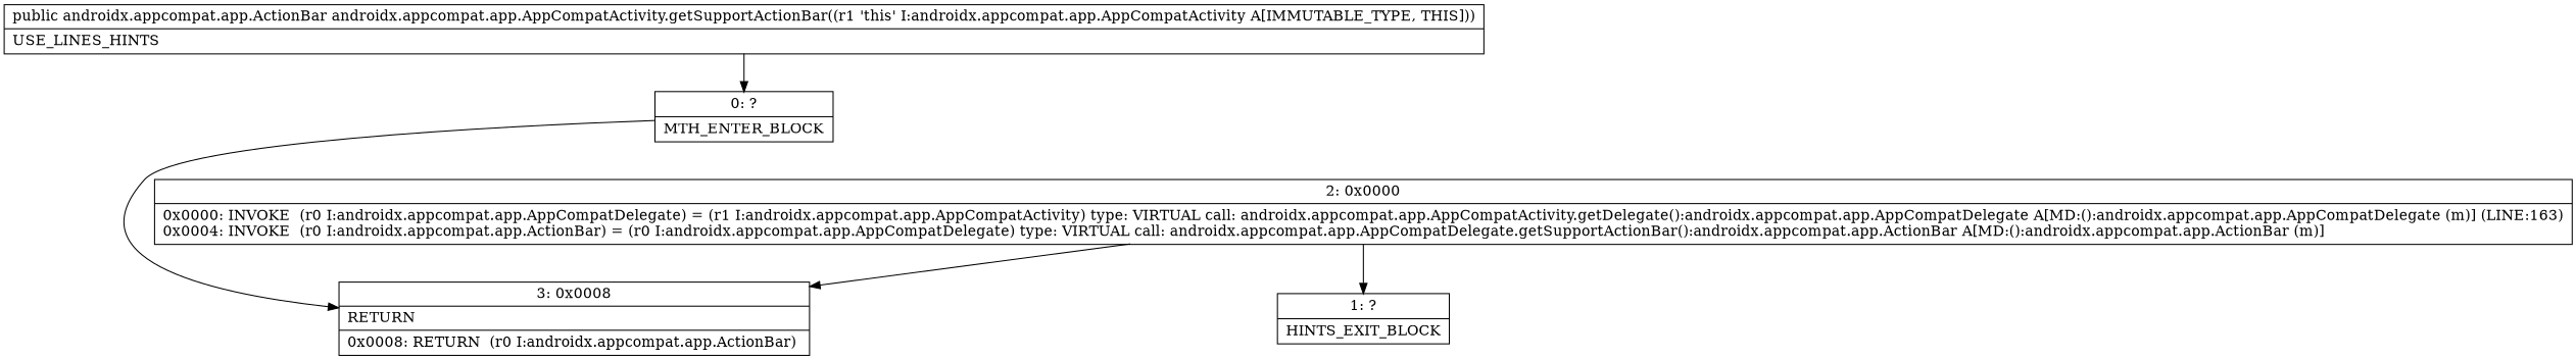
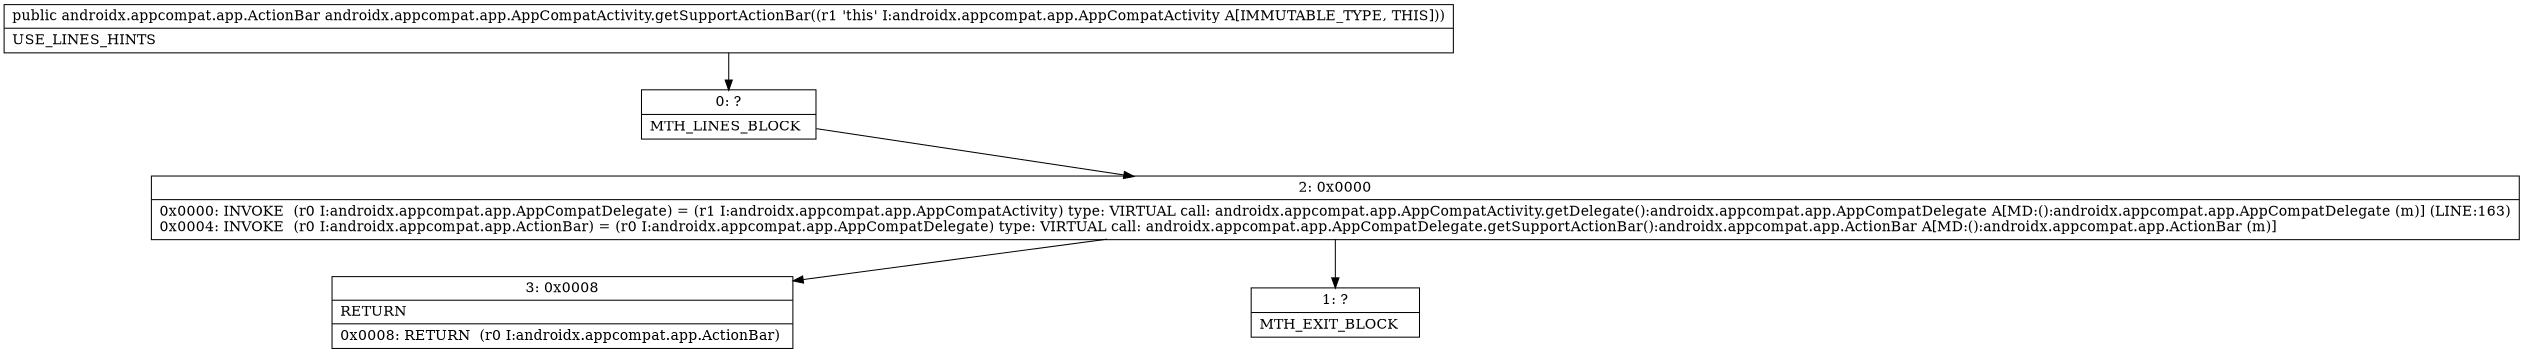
  digraph {
    node [shape=record]
-   n1 [label="{0\:\ ?|MTH_ENTER_BLOCK\l}"]
+   n1 [label="{0\:\ ?|MTH_LINES_BLOCK\l}"]
    n2 [label="{2\:\ 0x0000|0x0000: INVOKE  (r0 I:androidx.appcompat.app.AppCompatDelegate) = (r1 I:androidx.appcompat.app.AppCompatActivity) type: VIRTUAL call: androidx.appcompat.app.AppCompatActivity.getDelegate():androidx.appcompat.app.AppCompatDelegate A[MD:():androidx.appcompat.app.AppCompatDelegate (m)] (LINE:163)\l0x0004: INVOKE  (r0 I:androidx.appcompat.app.ActionBar) = (r0 I:androidx.appcompat.app.AppCompatDelegate) type: VIRTUAL call: androidx.appcompat.app.AppCompatDelegate.getSupportActionBar():androidx.appcompat.app.ActionBar A[MD:():androidx.appcompat.app.ActionBar (m)]\l}"]
    n3 [label="{3\:\ 0x0008|RETURN\l|0x0008: RETURN  (r0 I:androidx.appcompat.app.ActionBar) \l}"]
-   n4 [label="{1\:\ ?|HINTS_EXIT_BLOCK\l}"]
+   n4 [label="{1\:\ ?|MTH_EXIT_BLOCK\l}"]
    n5 [label="{public androidx.appcompat.app.ActionBar androidx.appcompat.app.AppCompatActivity.getSupportActionBar((r1 'this' I:androidx.appcompat.app.AppCompatActivity A[IMMUTABLE_TYPE, THIS]))  | USE_LINES_HINTS\l}"]
-   n1 -> n3
+   n1 -> n2
    n2 -> n3
    n2 -> n4
    n5 -> n1
  }
